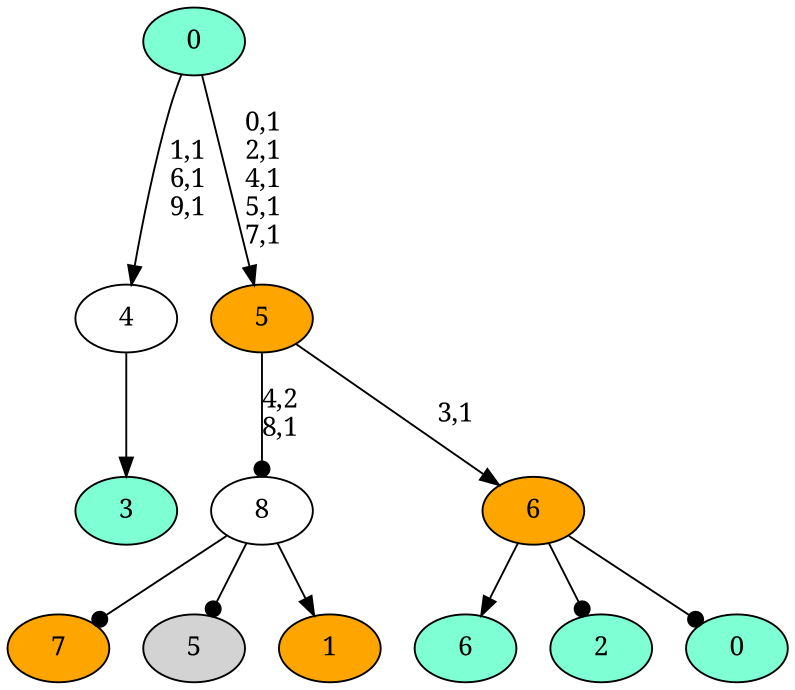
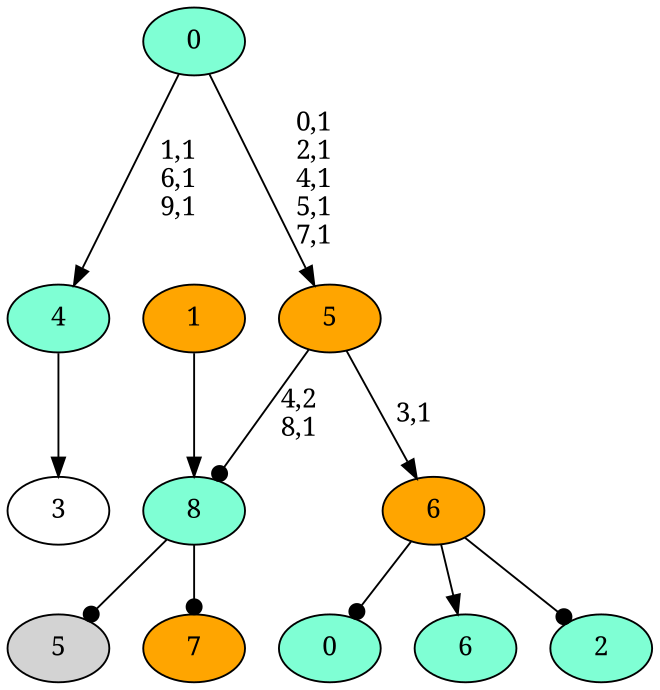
  digraph {
    fontname="Noto Serif"
    node [fillcolor=aquamarine fontname="Noto Serif" style=filled]
    edge [arrowhead=normal fontname="Noto Serif"]
    n1 [fillcolor=orange label=7]
    n2 [label=6]
    n3 [fillcolor=lightgrey label=5]
-   n4 [fillcolor=white label=4]
-   n5 [label=3]
+   n4 [label=4]
+   n5 [fillcolor=white label=3]
    n6 [label=2]
    n7 [fillcolor=orange label=1]
-   8 [fillcolor=white]
+   8
    n9 [label=0]
    6 [fillcolor=orange]
    5 [fillcolor=orange]
    0
    n4 -> n5
    8 -> n1 [arrowhead=dot]
    8 -> n3 [arrowhead=dot]
-   8 -> n7
+   n7 -> 8
    6 -> n2
    6 -> n6 [arrowhead=dot]
    6 -> n9 [arrowhead=dot]
    5 -> 8 [arrowhead=dot label="4,2\n8,1"]
    5 -> 6 [label="3,1"]
    0 -> n4 [label="1,1\n6,1\n9,1"]
    0 -> 5 [label="0,1\n2,1\n4,1\n5,1\n7,1"]
  }
